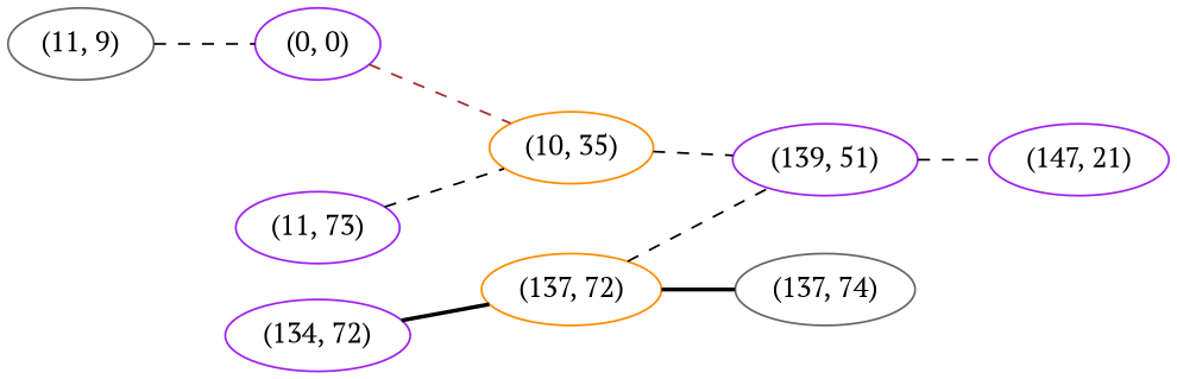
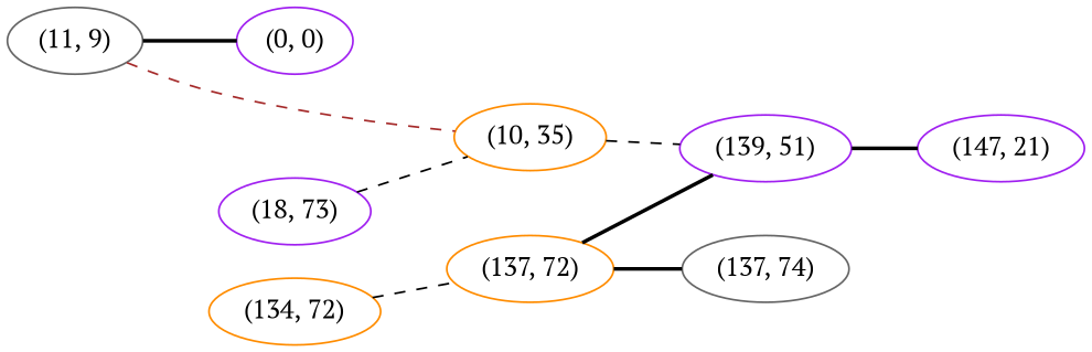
  graph {
    fontname="PT Serif"
    rankdir=LR
    node [color=purple fontname="PT Serif"]
    edge [color=black fontname="PT Serif" style=dashed weight=1]
    "(11, 9)" [color=gray40]
    "(0, 0)"
    "(10, 35)" [color=darkorange]
    "(139, 51)"
-   "(134, 72)"
+   "(134, 72)" [color=darkorange]
    "(137, 72)" [color=darkorange]
    "(137, 74)" [color=gray40]
    "(147, 21)"
-   "(11, 73)"
-   "(11, 9)" -- "(0, 0)" [weight=4]
-   "(0, 0)" -- "(10, 35)" [color=brown]
+   "(11, 73)" [label="(18, 73)"]
+   "(11, 9)" -- "(0, 0)" [style=bold weight=4]
+   "(11, 9)" -- "(10, 35)" [color=brown]
    "(10, 35)" -- "(139, 51)"
-   "(139, 51)" -- "(147, 21)"
-   "(134, 72)" -- "(137, 72)" [style=bold]
-   "(137, 72)" -- "(139, 51)"
+   "(139, 51)" -- "(147, 21)" [style=bold]
+   "(134, 72)" -- "(137, 72)"
+   "(137, 72)" -- "(139, 51)" [style=bold]
    "(137, 72)" -- "(137, 74)" [style=bold]
    "(11, 73)" -- "(10, 35)"
  }
